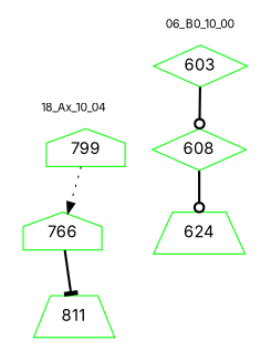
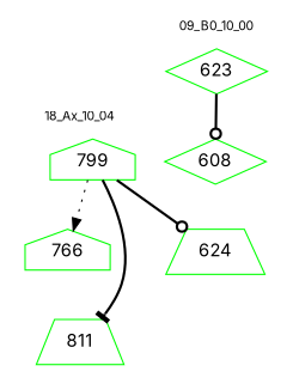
  digraph {
    fontname=Inter
    node [color=green fontname=Inter shape=house]
    edge [arrowhead=odot color=black fontname=Inter style=bold]
    n1 [label=799]
    n2 [label=766]
    n3 [label=811 shape=trapezium]
-   n4 [label=603 shape=diamond]
+   n4 [label=623 shape=diamond]
    n5 [label=608 shape=diamond]
    n6 [label=624 shape=trapezium]
    subgraph cluster_1 {
      color=white
      fontsize=10
      label="18_Ax_10_04"
      n1
      n2
      n3
    }
    subgraph cluster_2 {
      color=white
      fontsize=10
-     label="06_B0_10_00"
+     label="09_B0_10_00"
      n4
      n5
      n6
    }
    n1 -> n2 [arrowhead=normal style=dotted]
-   n2 -> n3 [arrowhead=tee]
+   n1 -> n3 [arrowhead=tee]
    n4 -> n5
-   n5 -> n6
+   n1 -> n6
  }
